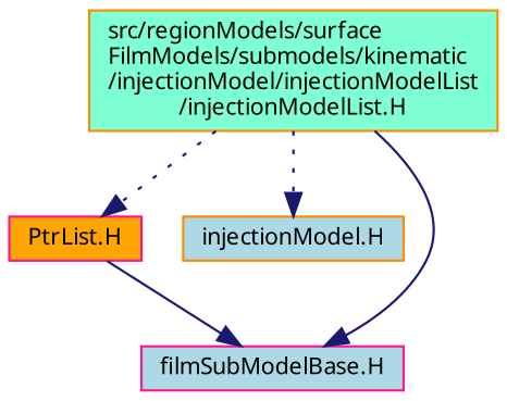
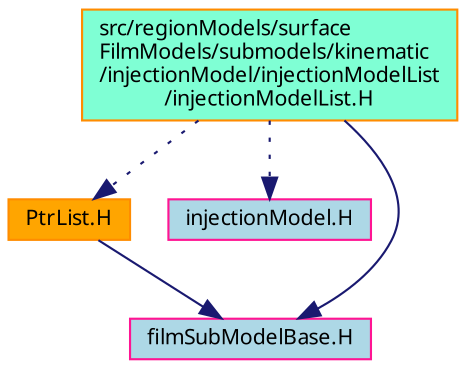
  digraph {
    fontname="Noto Sans"
    node [color=darkorange fillcolor=lightblue fontname="Noto Sans" fontsize=10 shape=record style=filled]
    edge [color=midnightblue fontname="Noto Sans" fontsize=10 labelfontname=Helvetica labelfontsize=10 style=dotted]
    n1 [fillcolor=aquamarine fontcolor=black height=0.2 label="src/regionModels/surface\lFilmModels/submodels/kinematic\l/injectionModel/injectionModelList\l/injectionModelList.H" width=0.4]
-   n2 [color=deeppink fillcolor=orange height=0.2 label="PtrList.H" width=0.4]
-   n3 [height=0.2 label="injectionModel.H" width=0.4]
+   n2 [fillcolor=orange height=0.2 label="PtrList.H" width=0.4]
+   n3 [color=deeppink height=0.2 label="injectionModel.H" width=0.4]
    n4 [color=deeppink height=0.2 label="filmSubModelBase.H" width=0.4]
    n1 -> n2
    n1 -> n3
    n1 -> n4 [style=solid]
    n2 -> n4 [style=solid]
  }
